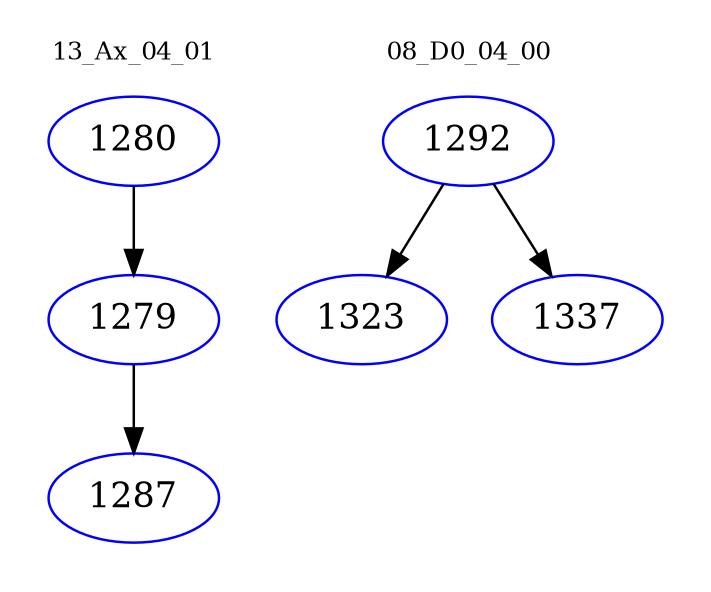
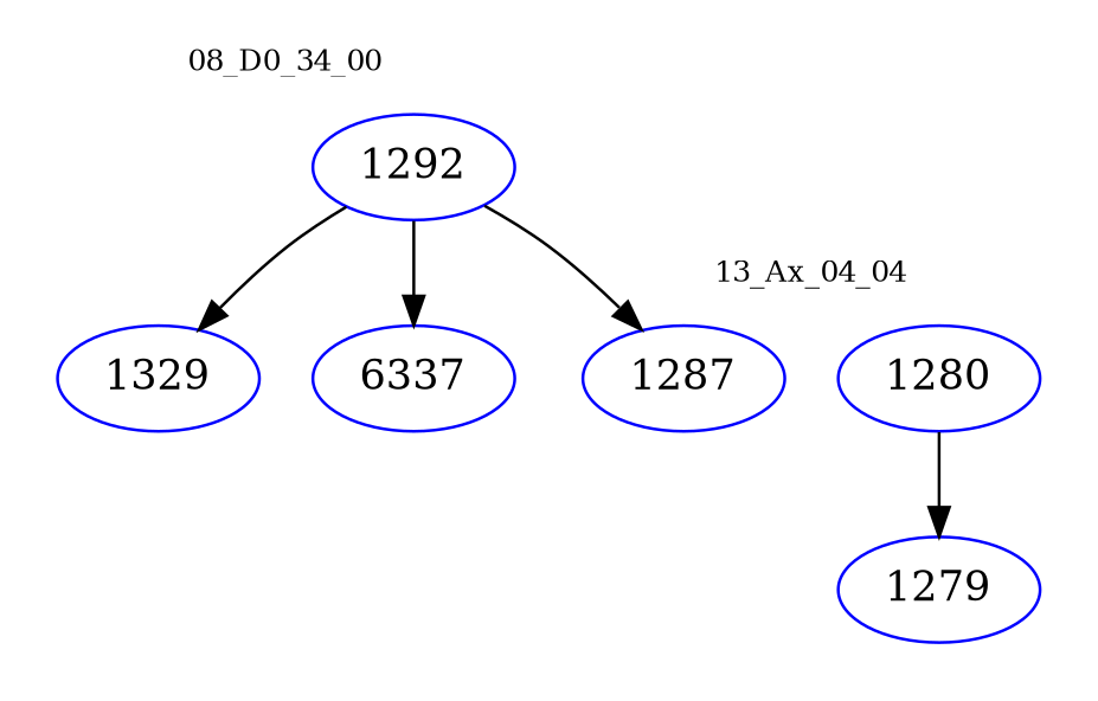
  digraph {
    node [color=blue]
    edge [color=black]
    n1 [label=1280]
    n2 [label=1279]
    n3 [label=1287]
-   n4 [label=1323]
+   n4 [label=1329]
    n5 [label=1292]
-   n6 [label=1337]
+   n6 [label=6337]
    subgraph cluster_1 {
      color=white
      fontsize=10
-     label="13_Ax_04_01"
+     label="13_Ax_04_04"
      n1
      n2
      n3
    }
    subgraph cluster_2 {
      color=white
      fontsize=10
-     label="08_D0_04_00"
+     label="08_D0_34_00"
      n4
      n5
      n6
    }
    n1 -> n2
-   n2 -> n3
+   n5 -> n3
    n5 -> n4
    n5 -> n6
  }
